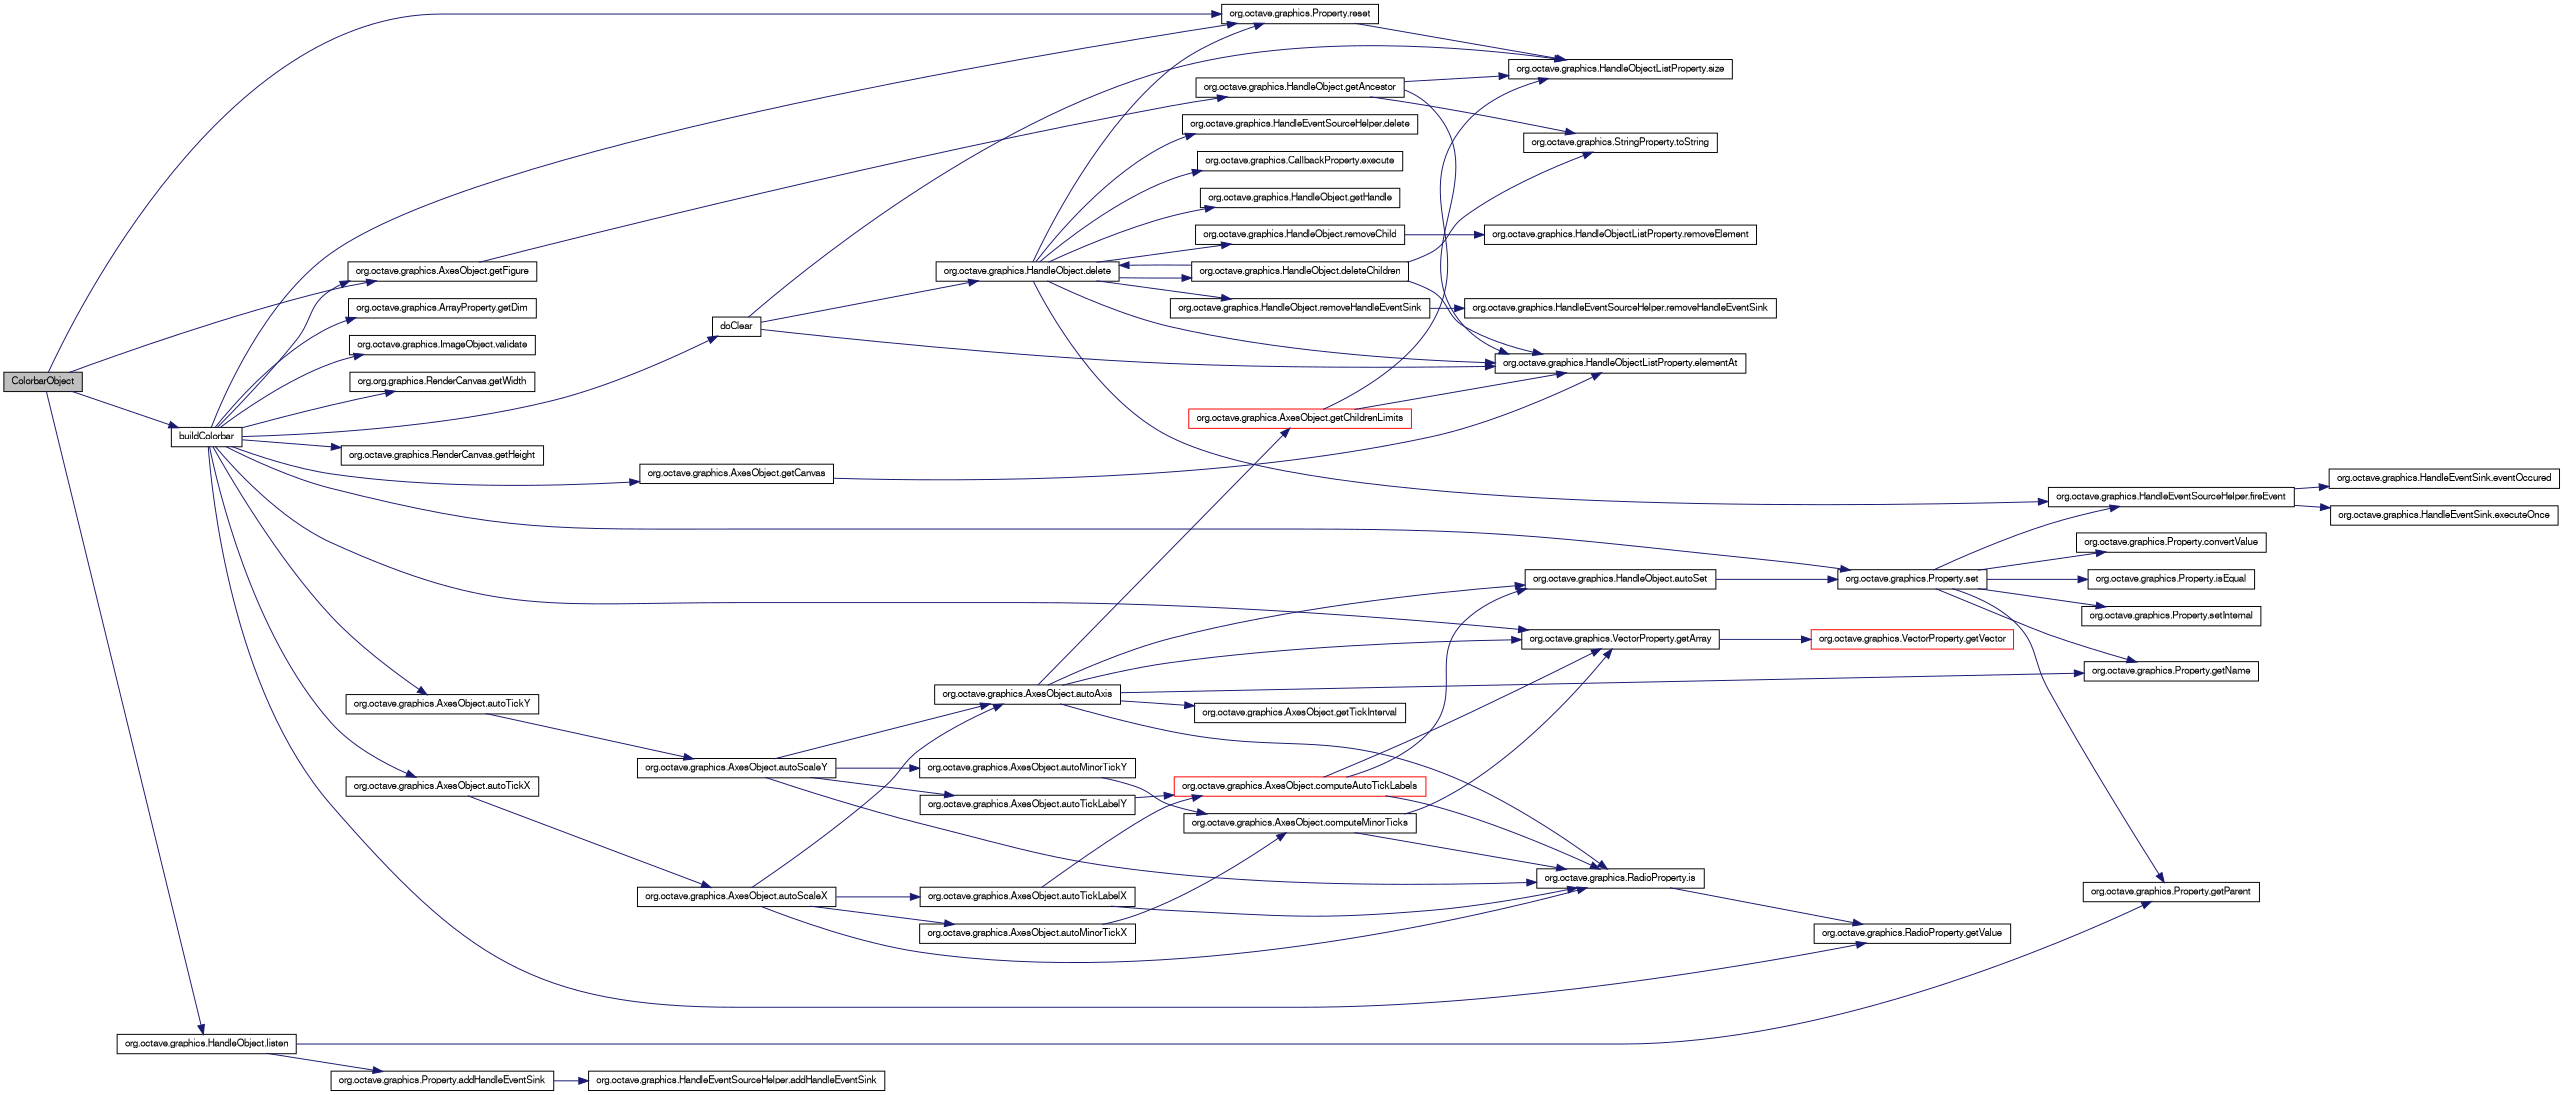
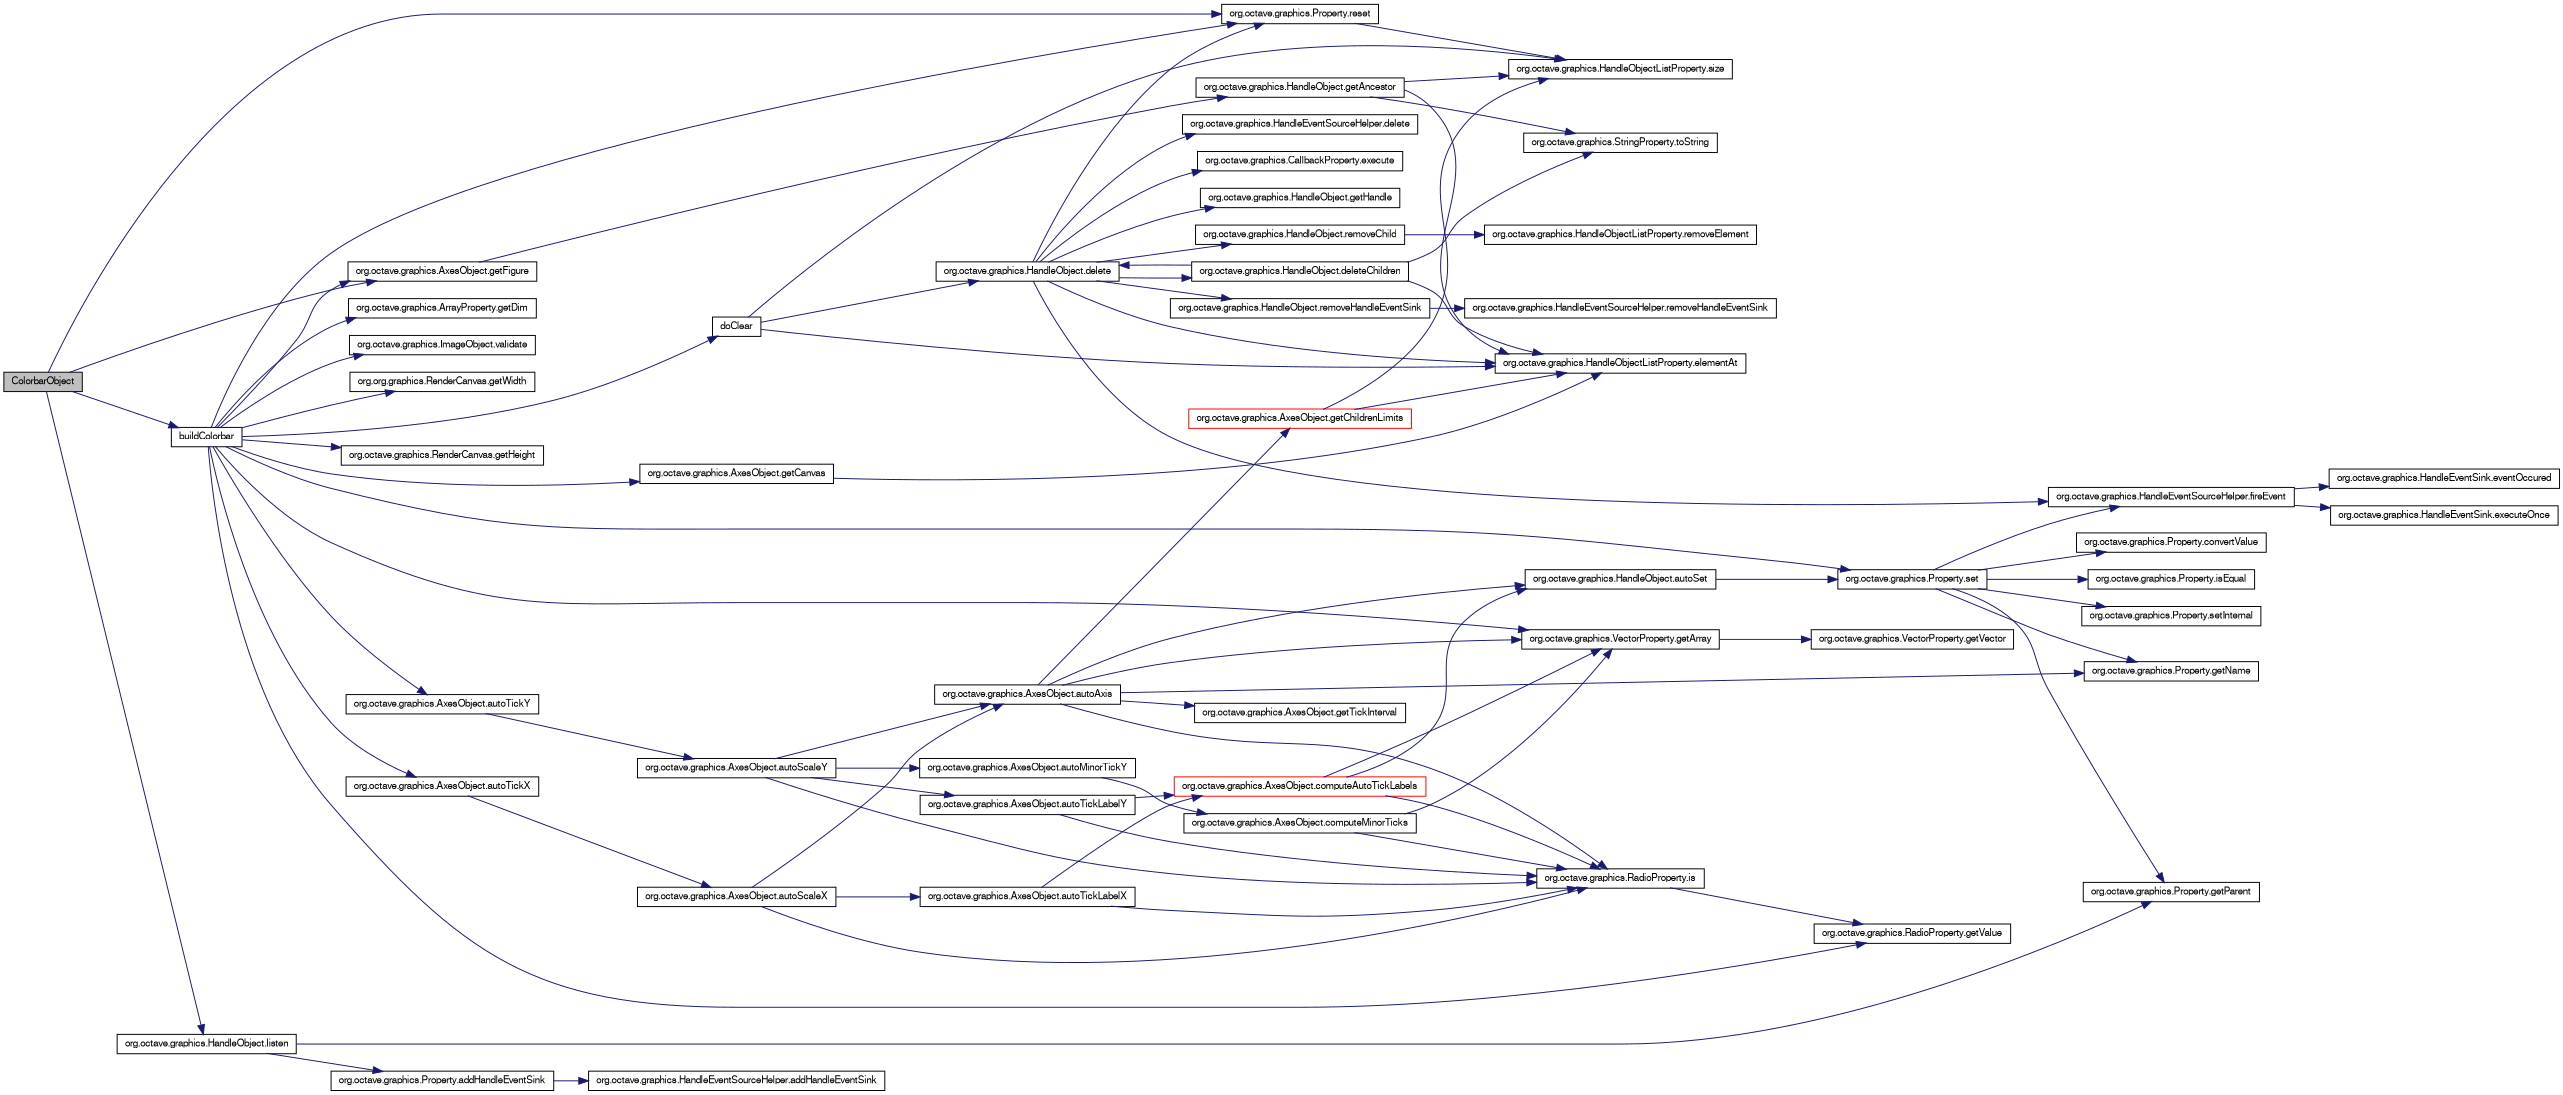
  digraph {
    rankdir=LR
    node [color=black fillcolor=white fontname=FreeSans fontsize=10 shape=record style=filled]
    edge [color=midnightblue fontname=FreeSans fontsize=10 labelfontname=FreeSans labelfontsize=10 style=solid]
    n1 [fillcolor=grey75 fontcolor=black height=0.2 label=ColorbarObject width=0.4]
    n2 [height=0.2 label=buildColorbar width=0.4]
    n3 [height=0.2 label="org.octave.graphics.Property.reset" width=0.4]
    n4 [height=0.2 label="org.octave.graphics.AxesObject.getFigure" width=0.4]
    n5 [height=0.2 label="org.octave.graphics.HandleObject.listen" width=0.4]
    n6 [height=0.2 label=doClear width=0.4]
    n7 [height=0.2 label="org.octave.graphics.AxesObject.getCanvas" width=0.4]
    n8 [height=0.2 label="org.octave.graphics.VectorProperty.getArray" width=0.4]
    n9 [height=0.2 label="org.octave.graphics.RadioProperty.getValue" width=0.4]
    n10 [height=0.2 label="org.octave.graphics.ArrayProperty.getDim" width=0.4]
    n11 [height=0.2 label="org.octave.graphics.Property.set" width=0.4]
    n12 [height=0.2 label="org.octave.graphics.ImageObject.validate" width=0.4]
    n13 [height=0.2 label="org.org.graphics.RenderCanvas.getWidth" width=0.4]
    n14 [height=0.2 label="org.octave.graphics.RenderCanvas.getHeight" width=0.4]
    n15 [height=0.2 label="org.octave.graphics.AxesObject.autoTickX" width=0.4]
    n16 [height=0.2 label="org.octave.graphics.AxesObject.autoTickY" width=0.4]
    n17 [height=0.2 label="org.octave.graphics.HandleObjectListProperty.size" width=0.4]
    n18 [height=0.2 label="org.octave.graphics.HandleObject.getAncestor" width=0.4]
    n19 [height=0.2 label="org.octave.graphics.Property.getParent" width=0.4]
    n20 [height=0.2 label="org.octave.graphics.Property.addHandleEventSink" width=0.4]
    n21 [height=0.2 label="org.octave.graphics.HandleObjectListProperty.elementAt" width=0.4]
    n22 [height=0.2 label="org.octave.graphics.HandleObject.delete" width=0.4]
-   n23 [color=red height=0.2 label="org.octave.graphics.VectorProperty.getVector" width=0.4]
+   n23 [height=0.2 label="org.octave.graphics.VectorProperty.getVector" width=0.4]
    n24 [height=0.2 label="org.octave.graphics.HandleEventSourceHelper.fireEvent" width=0.4]
    n25 [height=0.2 label="org.octave.graphics.Property.convertValue" width=0.4]
    n26 [height=0.2 label="org.octave.graphics.Property.getName" width=0.4]
    n27 [height=0.2 label="org.octave.graphics.Property.isEqual" width=0.4]
    n28 [height=0.2 label="org.octave.graphics.Property.setInternal" width=0.4]
    n29 [height=0.2 label="org.octave.graphics.AxesObject.autoScaleX" width=0.4]
    n30 [height=0.2 label="org.octave.graphics.AxesObject.autoScaleY" width=0.4]
    n31 [height=0.2 label="org.octave.graphics.HandleEventSourceHelper.delete" width=0.4]
    n32 [height=0.2 label="org.octave.graphics.HandleObject.deleteChildren" width=0.4]
    n33 [height=0.2 label="org.octave.graphics.CallbackProperty.execute" width=0.4]
    n34 [height=0.2 label="org.octave.graphics.HandleObject.getHandle" width=0.4]
    n35 [height=0.2 label="org.octave.graphics.HandleObject.removeChild" width=0.4]
    n36 [height=0.2 label="org.octave.graphics.HandleObject.removeHandleEventSink" width=0.4]
    n37 [height=0.2 label="org.octave.graphics.StringProperty.toString" width=0.4]
    n38 [height=0.2 label="org.octave.graphics.HandleEventSink.eventOccured" width=0.4]
    n39 [height=0.2 label="org.octave.graphics.HandleEventSink.executeOnce" width=0.4]
    n40 [height=0.2 label="org.octave.graphics.HandleObjectListProperty.removeElement" width=0.4]
    n41 [height=0.2 label="org.octave.graphics.HandleEventSourceHelper.removeHandleEventSink" width=0.4]
    n42 [height=0.2 label="org.octave.graphics.AxesObject.autoAxis" width=0.4]
    n43 [height=0.2 label="org.octave.graphics.RadioProperty.is" width=0.4]
-   n44 [height=0.2 label="org.octave.graphics.AxesObject.autoMinorTickX" width=0.4]
    n45 [height=0.2 label="org.octave.graphics.AxesObject.autoTickLabelX" width=0.4]
    n46 [height=0.2 label="org.octave.graphics.HandleObject.autoSet" width=0.4]
    n47 [color=red height=0.2 label="org.octave.graphics.AxesObject.getChildrenLimits" width=0.4]
    n48 [height=0.2 label="org.octave.graphics.AxesObject.getTickInterval" width=0.4]
    n49 [height=0.2 label="org.octave.graphics.AxesObject.computeMinorTicks" width=0.4]
    n50 [color=red height=0.2 label="org.octave.graphics.AxesObject.computeAutoTickLabels" width=0.4]
    n51 [height=0.2 label="org.octave.graphics.AxesObject.autoMinorTickY" width=0.4]
    n52 [height=0.2 label="org.octave.graphics.AxesObject.autoTickLabelY" width=0.4]
    n53 [height=0.2 label="org.octave.graphics.HandleEventSourceHelper.addHandleEventSink" width=0.4]
    n1 -> n2
    n1 -> n3
    n1 -> n4
    n1 -> n5
    n2 -> n3
    n2 -> n4
    n2 -> n6
    n2 -> n7
    n2 -> n8
    n2 -> n9
    n2 -> n10
    n2 -> n11
    n2 -> n12
    n2 -> n13
    n2 -> n14
    n2 -> n15
    n2 -> n16
    n3 -> n17
    n4 -> n18
    n5 -> n19
    n5 -> n20
    n6 -> n17
    n6 -> n21
    n6 -> n22
    n7 -> n21
    n8 -> n23
    n11 -> n19
    n11 -> n24
    n11 -> n25
    n11 -> n26
    n11 -> n27
    n11 -> n28
    n15 -> n29
    n16 -> n30
    n18 -> n17
    n18 -> n21
    n18 -> n37
    n20 -> n53
    n22 -> n3
    n22 -> n21
    n22 -> n24
    n22 -> n31
    n22 -> n32
    n22 -> n33
    n22 -> n34
    n22 -> n35
    n22 -> n36
    n24 -> n38
    n24 -> n39
    n29 -> n42
    n29 -> n43
-   n29 -> n44
    n29 -> n45
    n30 -> n42
    n30 -> n43
    n30 -> n51
    n30 -> n52
    n32 -> n21
    n32 -> n22
    n32 -> n37
    n35 -> n40
    n36 -> n41
    n42 -> n8
    n42 -> n26
    n42 -> n43
    n42 -> n46
    n42 -> n47
    n42 -> n48
    n43 -> n9
-   n44 -> n49
    n45 -> n43
    n45 -> n50
    n46 -> n11
    n47 -> n17
    n47 -> n21
    n49 -> n8
    n49 -> n43
    n50 -> n8
    n50 -> n43
    n50 -> n46
    n51 -> n49
+   n52 -> n43
    n52 -> n50
  }
